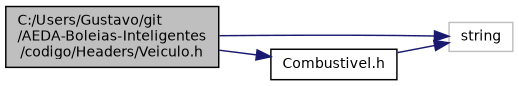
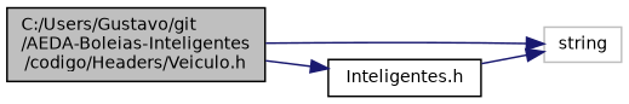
  digraph {
    rankdir=LR
    node [color=black fillcolor=white fontname=Helvetica fontsize=10 shape=record style=filled]
    edge [color=midnightblue fontname=Helvetica fontsize=10 labelfontname=Helvetica labelfontsize=10 style=solid]
    n1 [fillcolor=grey75 fontcolor=black height=0.2 label="C:/Users/Gustavo/git\l/AEDA-Boleias-Inteligentes\l/codigo/Headers/Veiculo.h" width=0.4]
    n2 [color=grey75 height=0.2 label=string width=0.4]
-   n3 [height=0.2 label="Combustivel.h" width=0.4]
+   n3 [height=0.2 label="Inteligentes.h" width=0.4]
    n1 -> n2
    n1 -> n3
    n3 -> n2
  }
